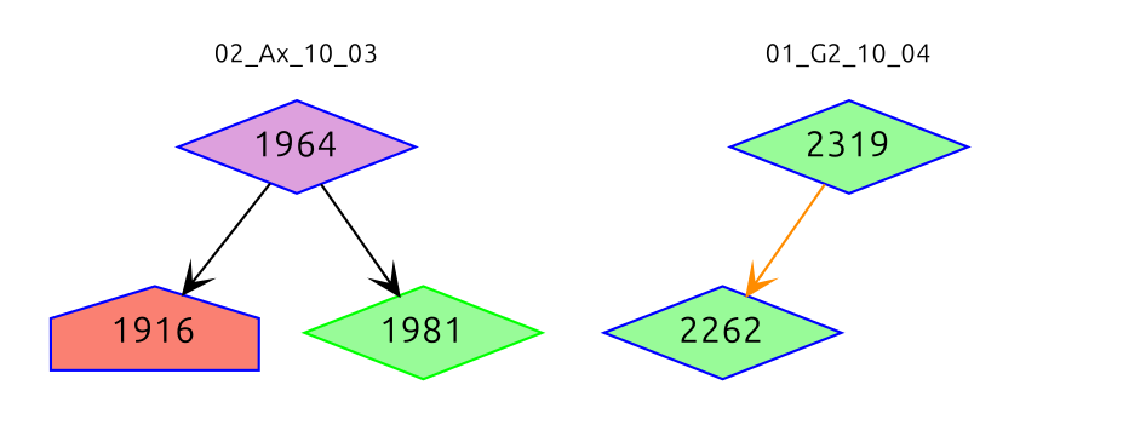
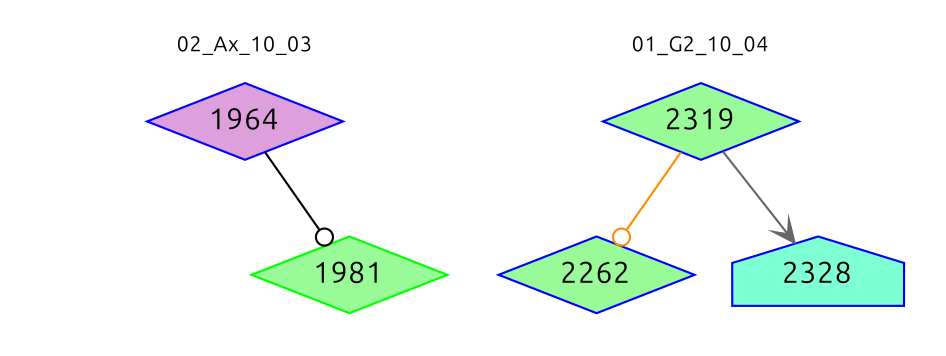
  digraph {
    fontname=Ubuntu
    node [color=blue fillcolor=palegreen fontname=Ubuntu shape=diamond style=filled]
    edge [arrowhead=vee color=black fontname=Ubuntu]
    n1 [fillcolor=plum label=1964]
-   n2 [fillcolor=salmon label=1916 shape=house]
    n3 [color=green label=1981]
    n4 [label=2319]
    n5 [label=2262]
+   n6 [fillcolor=aquamarine label=2328 shape=house]
    subgraph cluster_1 {
      color=white
      fontsize=10
      label="02_Ax_10_03"
      n1
-     n2
      n3
    }
    subgraph cluster_2 {
      color=white
      fontsize=10
      label="01_G2_10_04"
      n4
      n5
+     n6
    }
-   n1 -> n2
-   n1 -> n3
-   n4 -> n5 [color=darkorange]
+   n1 -> n3 [arrowhead=odot]
+   n4 -> n5 [arrowhead=odot color=darkorange]
+   n4 -> n6 [color=gray40]
  }
